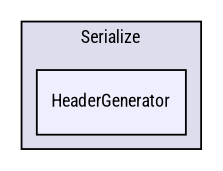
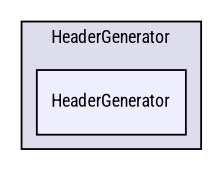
  digraph {
    compound=true
    fontname="Roboto Condensed"
    n1 [fillcolor="#eeeeff" fontname="Roboto Condensed" fontsize=10 label=HeaderGenerator pencolor=black shape=box style=filled]
    subgraph cluster_1 {
      bgcolor="#ddddee"
      fontsize=10
-     label=Serialize
+     label=HeaderGenerator
      pencolor=black
      n1
    }
  }
